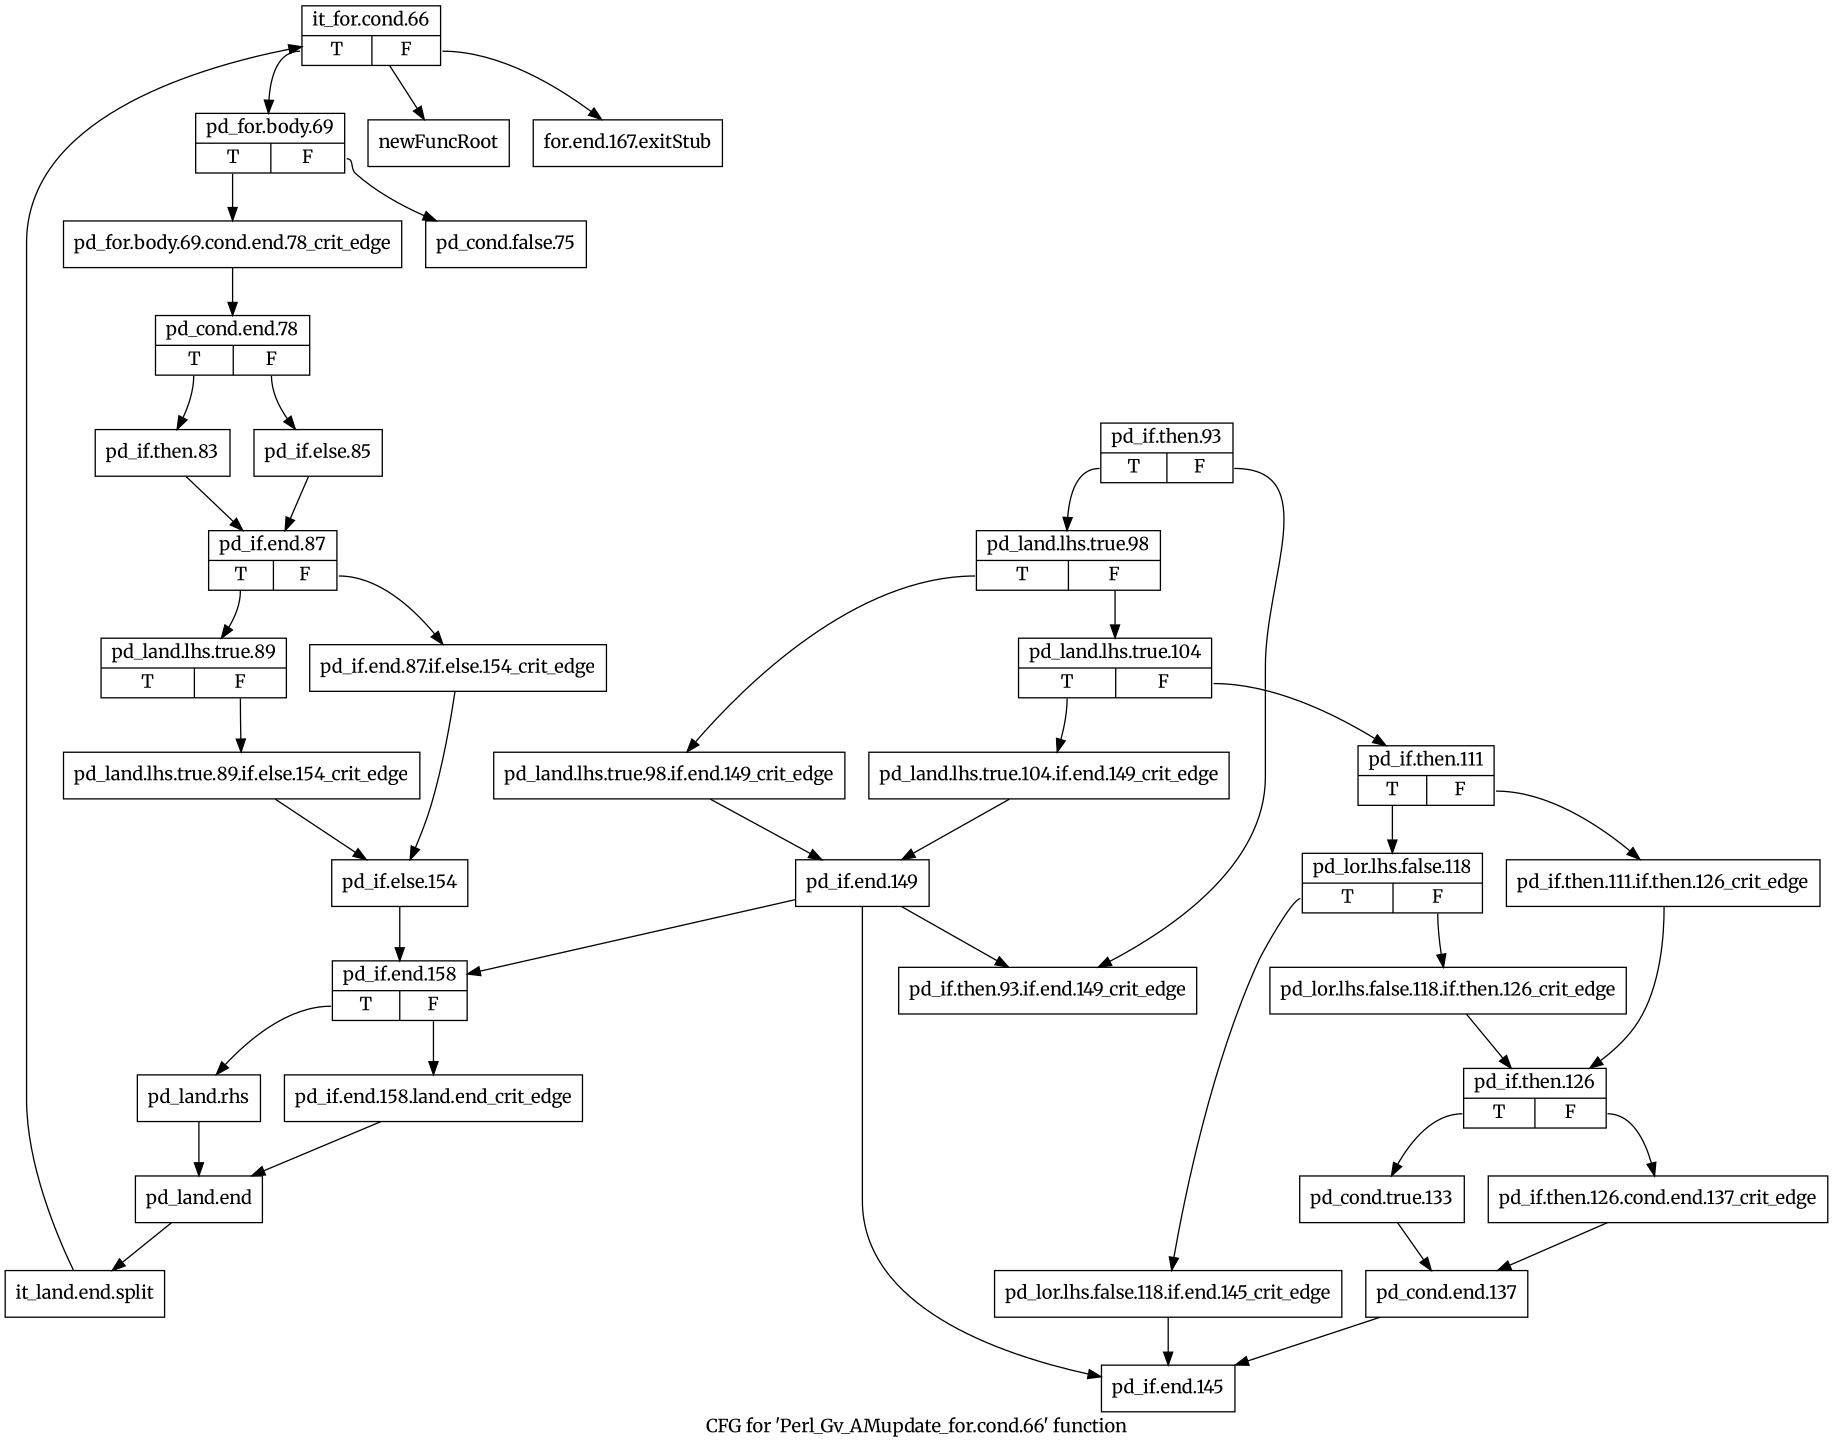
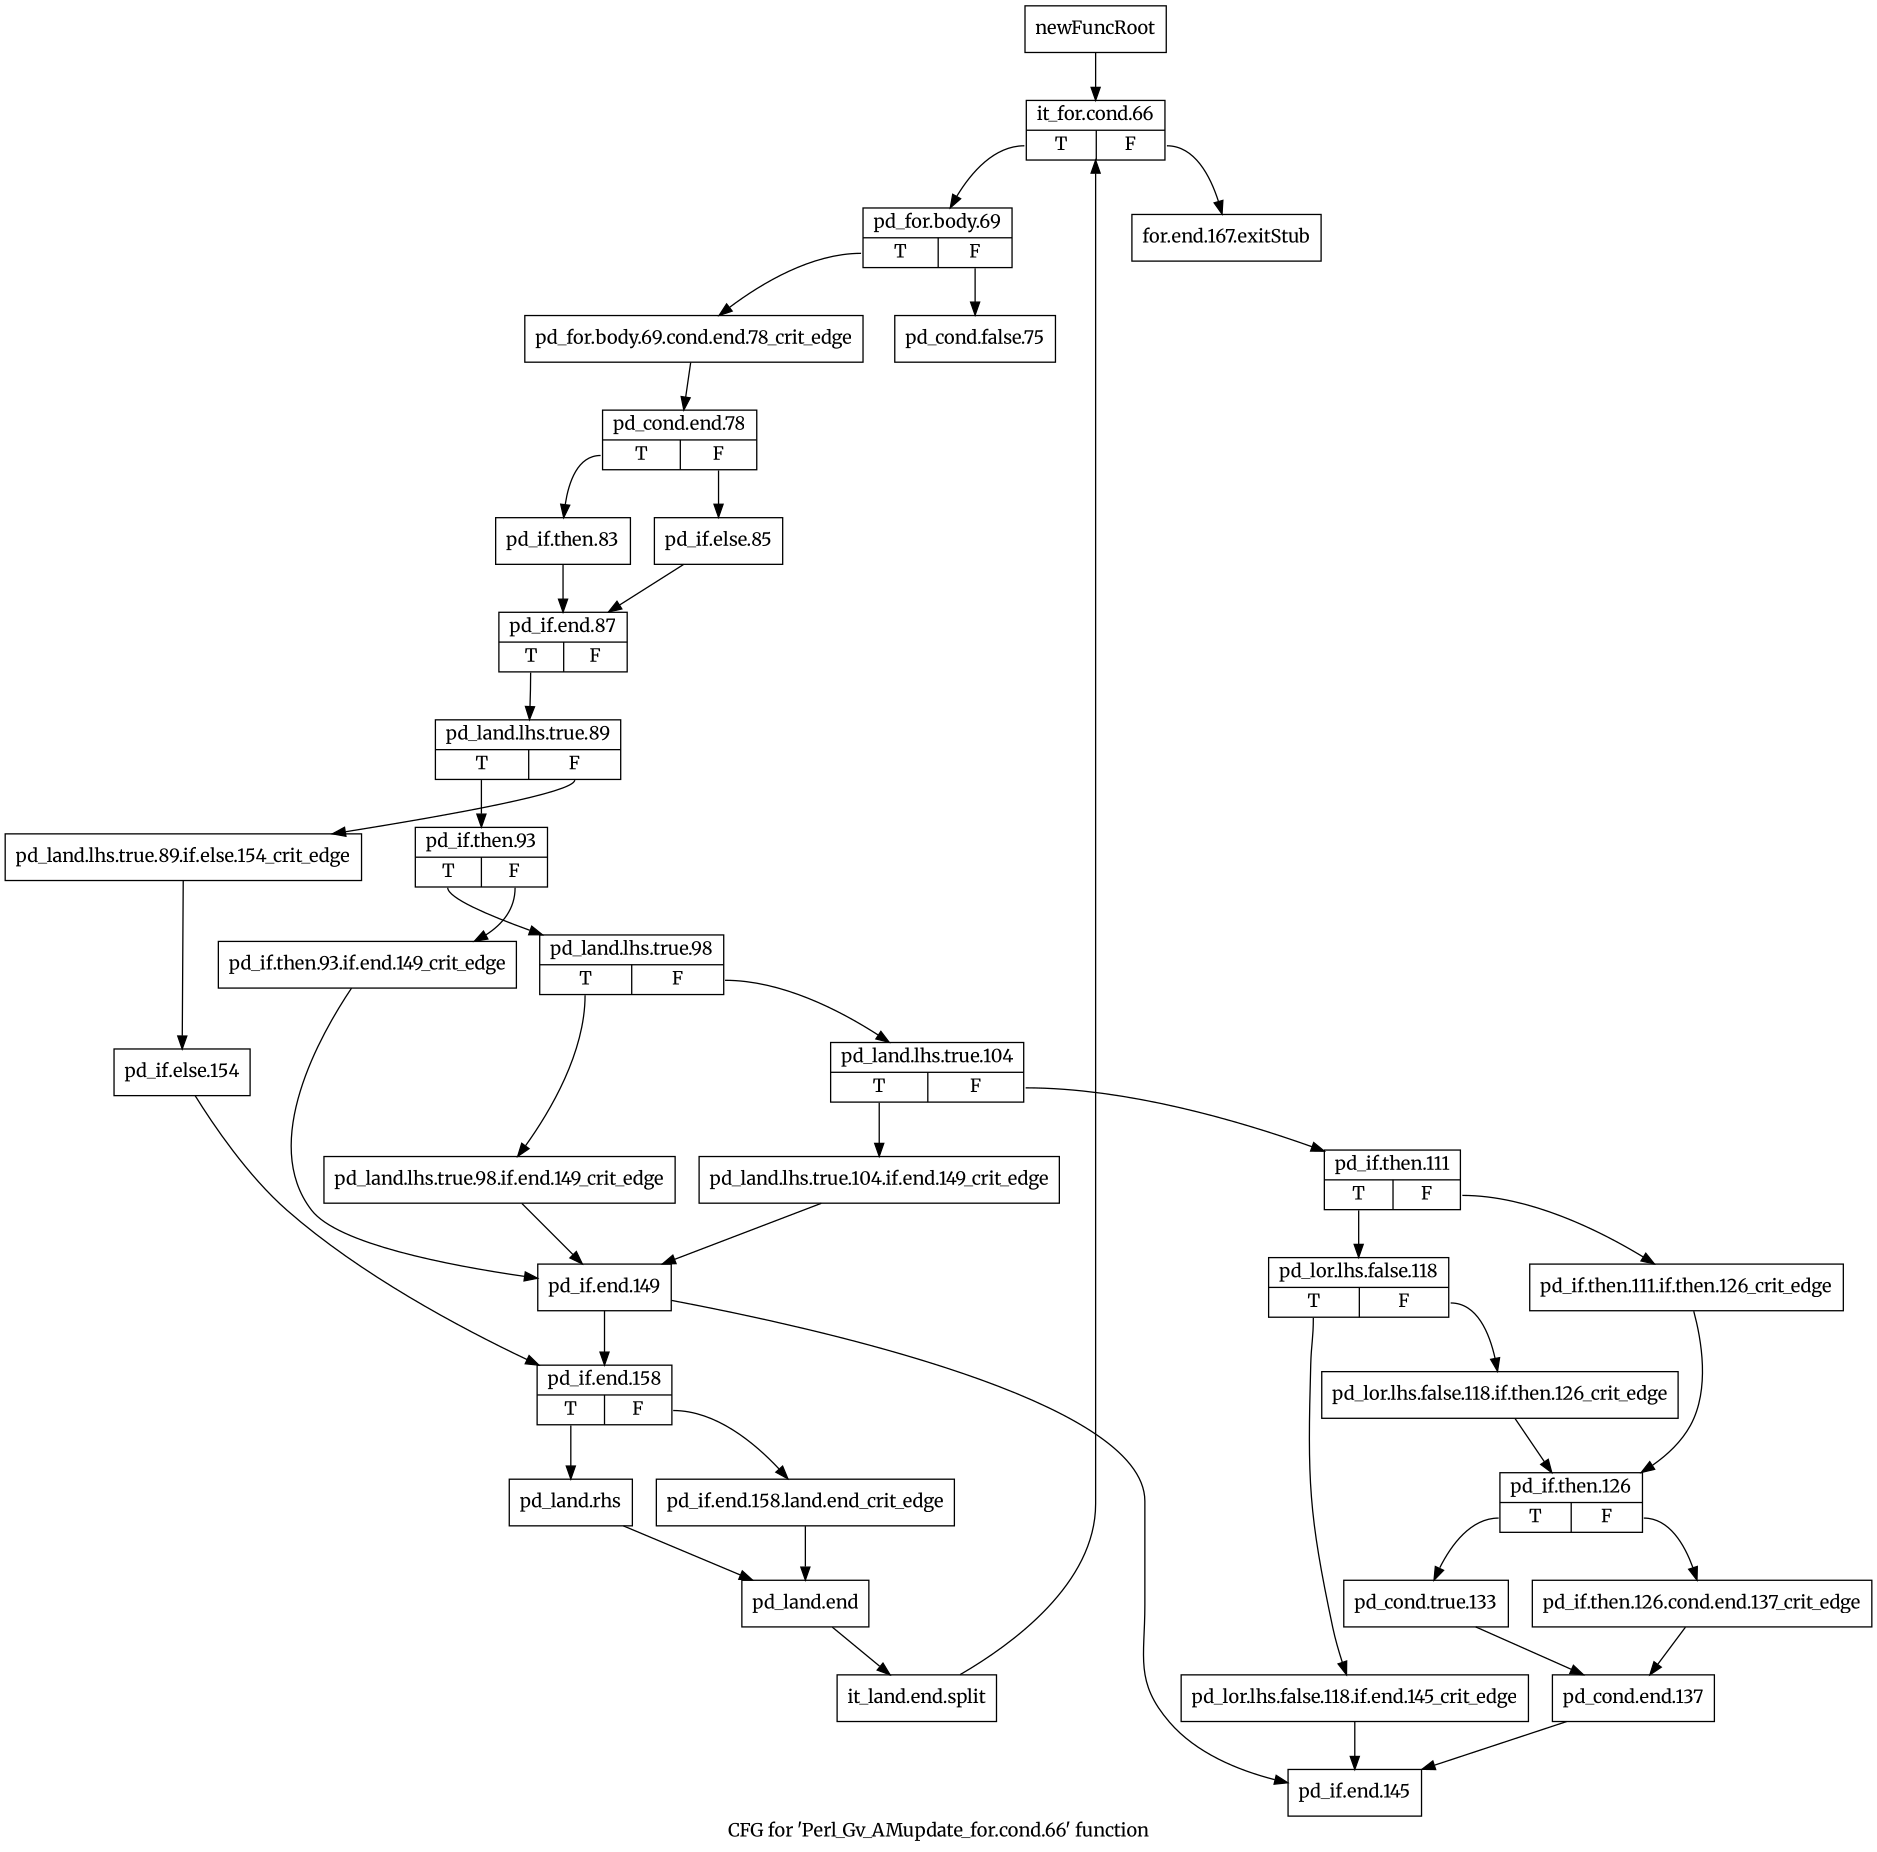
  digraph {
    fontname=Merriweather
    label="CFG for 'Perl_Gv_AMupdate_for.cond.66' function"
    node [fontname=Merriweather shape=record]
    edge [fontname=Merriweather]
    n1 [label="{newFuncRoot}"]
    n2 [label="{it_for.cond.66|{<s0>T|<s1>F}}"]
    n3 [label="{for.end.167.exitStub}"]
    n4 [label="{pd_for.body.69|{<s0>T|<s1>F}}"]
    n5 [label="{pd_for.body.69.cond.end.78_crit_edge}"]
    n6 [label="{pd_cond.false.75}"]
    n7 [label="{pd_cond.end.78|{<s0>T|<s1>F}}"]
    n8 [label="{pd_if.then.83}"]
    n9 [label="{pd_if.else.85}"]
    n10 [label="{pd_if.end.87|{<s0>T|<s1>F}}"]
    n11 [label="{pd_land.lhs.true.89|{<s0>T|<s1>F}}"]
-   n12 [label="{pd_if.end.87.if.else.154_crit_edge}"]
    n13 [label="{pd_if.then.93|{<s0>T|<s1>F}}"]
    n14 [label="{pd_land.lhs.true.89.if.else.154_crit_edge}"]
    n15 [label="{pd_if.else.154}"]
    n16 [label="{pd_land.lhs.true.98|{<s0>T|<s1>F}}"]
    n17 [label="{pd_if.then.93.if.end.149_crit_edge}"]
    n18 [label="{pd_if.end.158|{<s0>T|<s1>F}}"]
    n19 [label="{pd_land.rhs}"]
    n20 [label="{pd_if.end.158.land.end_crit_edge}"]
    n21 [label="{pd_land.lhs.true.98.if.end.149_crit_edge}"]
    n22 [label="{pd_land.lhs.true.104|{<s0>T|<s1>F}}"]
    n23 [label="{pd_if.end.149}"]
    n24 [label="{pd_land.end}"]
    n25 [label="{pd_land.lhs.true.104.if.end.149_crit_edge}"]
    n26 [label="{pd_if.then.111|{<s0>T|<s1>F}}"]
    n27 [label="{pd_if.end.145}"]
    n28 [label="{pd_lor.lhs.false.118|{<s0>T|<s1>F}}"]
    n29 [label="{pd_if.then.111.if.then.126_crit_edge}"]
    n30 [label="{pd_lor.lhs.false.118.if.end.145_crit_edge}"]
    n31 [label="{pd_lor.lhs.false.118.if.then.126_crit_edge}"]
    n32 [label="{pd_if.then.126|{<s0>T|<s1>F}}"]
    n33 [label="{pd_cond.true.133}"]
    n34 [label="{pd_if.then.126.cond.end.137_crit_edge}"]
    n35 [label="{pd_cond.end.137}"]
    n36 [label="{it_land.end.split}"]
-   n2 -> n1
+   n1 -> n2
    n2 -> n3 [tailport=s1]
    n2 -> n4 [tailport=s0]
    n4 -> n5 [tailport=s0]
    n4 -> n6 [tailport=s1]
    n5 -> n7
    n7 -> n8 [tailport=s0]
    n7 -> n9 [tailport=s1]
    n8 -> n10
    n9 -> n10
    n10 -> n11 [tailport=s0]
-   n10 -> n12 [tailport=s1]
+   n11 -> n13 [tailport=s0]
    n11 -> n14 [tailport=s1]
-   n12 -> n15
    n13 -> n16 [tailport=s0]
    n13 -> n17 [tailport=s1]
    n14 -> n15
    n15 -> n18
    n16 -> n21 [tailport=s0]
    n16 -> n22 [tailport=s1]
-   n23 -> n17
+   n17 -> n23
    n18 -> n19 [tailport=s0]
    n18 -> n20 [tailport=s1]
    n19 -> n24
    n20 -> n24
    n21 -> n23
    n22 -> n25 [tailport=s0]
    n22 -> n26 [tailport=s1]
    n23 -> n18
    n23 -> n27
    n24 -> n36
    n25 -> n23
    n26 -> n28 [tailport=s0]
    n26 -> n29 [tailport=s1]
    n28 -> n30 [tailport=s0]
    n28 -> n31 [tailport=s1]
    n29 -> n32
    n30 -> n27
    n31 -> n32
    n32 -> n33 [tailport=s0]
    n32 -> n34 [tailport=s1]
    n33 -> n35
    n34 -> n35
    n35 -> n27
    n36 -> n2
  }
